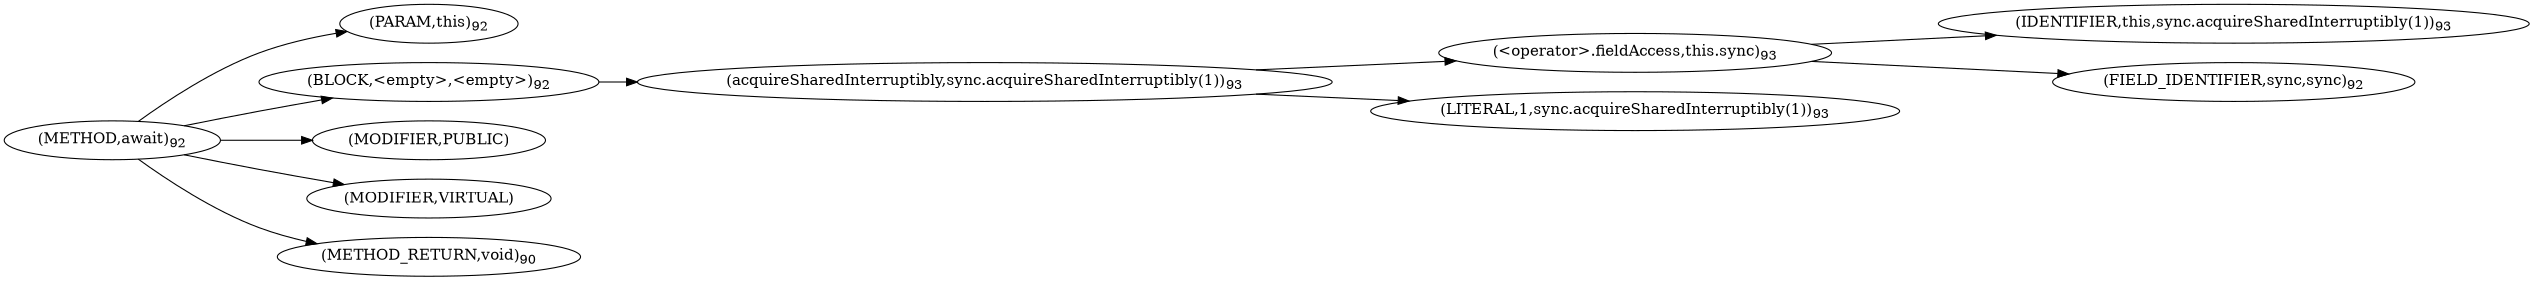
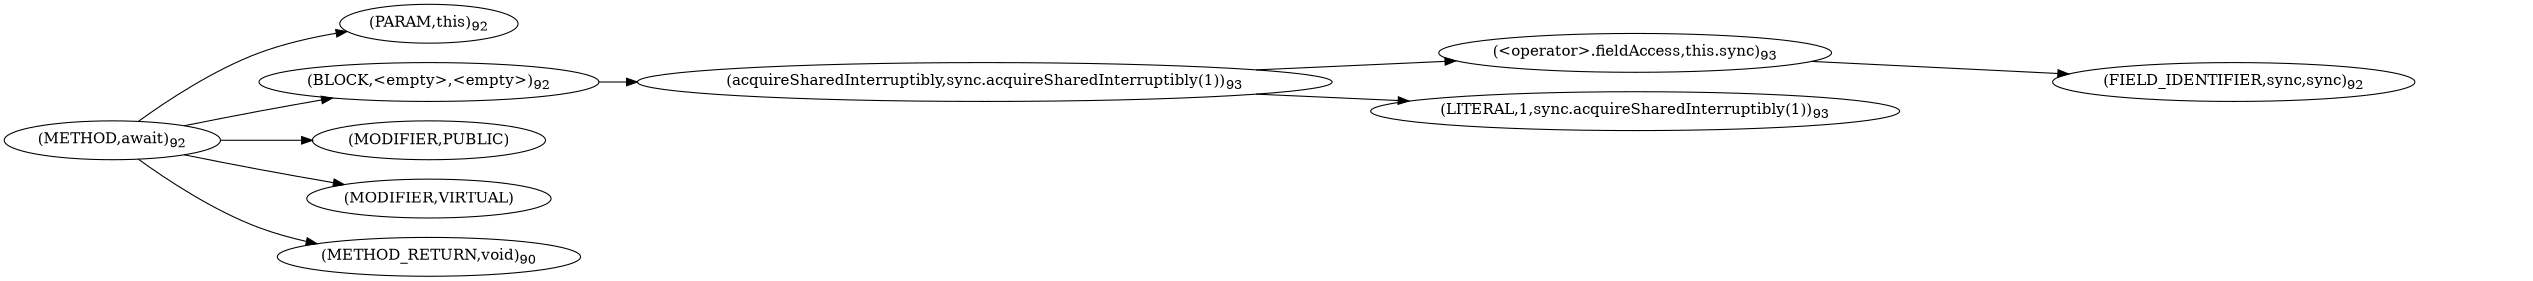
  digraph {
    rankdir=LR
    n1 [label=<(METHOD,await)<SUB>92</SUB>>]
    n2 [label=<(PARAM,this)<SUB>92</SUB>>]
    n3 [label=<(BLOCK,&lt;empty&gt;,&lt;empty&gt;)<SUB>92</SUB>>]
    n4 [label=<(MODIFIER,PUBLIC)>]
    n5 [label=<(MODIFIER,VIRTUAL)>]
    n6 [label=<(METHOD_RETURN,void)<SUB>90</SUB>>]
    n7 [label=<(acquireSharedInterruptibly,sync.acquireSharedInterruptibly(1))<SUB>93</SUB>>]
    n8 [label=<(&lt;operator&gt;.fieldAccess,this.sync)<SUB>93</SUB>>]
    n9 [label=<(LITERAL,1,sync.acquireSharedInterruptibly(1))<SUB>93</SUB>>]
-   n10 [label=<(IDENTIFIER,this,sync.acquireSharedInterruptibly(1))<SUB>93</SUB>>]
    n11 [label=<(FIELD_IDENTIFIER,sync,sync)<SUB>92</SUB>>]
    n1 -> n2
    n1 -> n3
    n1 -> n4
    n1 -> n5
    n1 -> n6
    n3 -> n7
    n7 -> n8
    n7 -> n9
-   n8 -> n10
    n8 -> n11
  }
